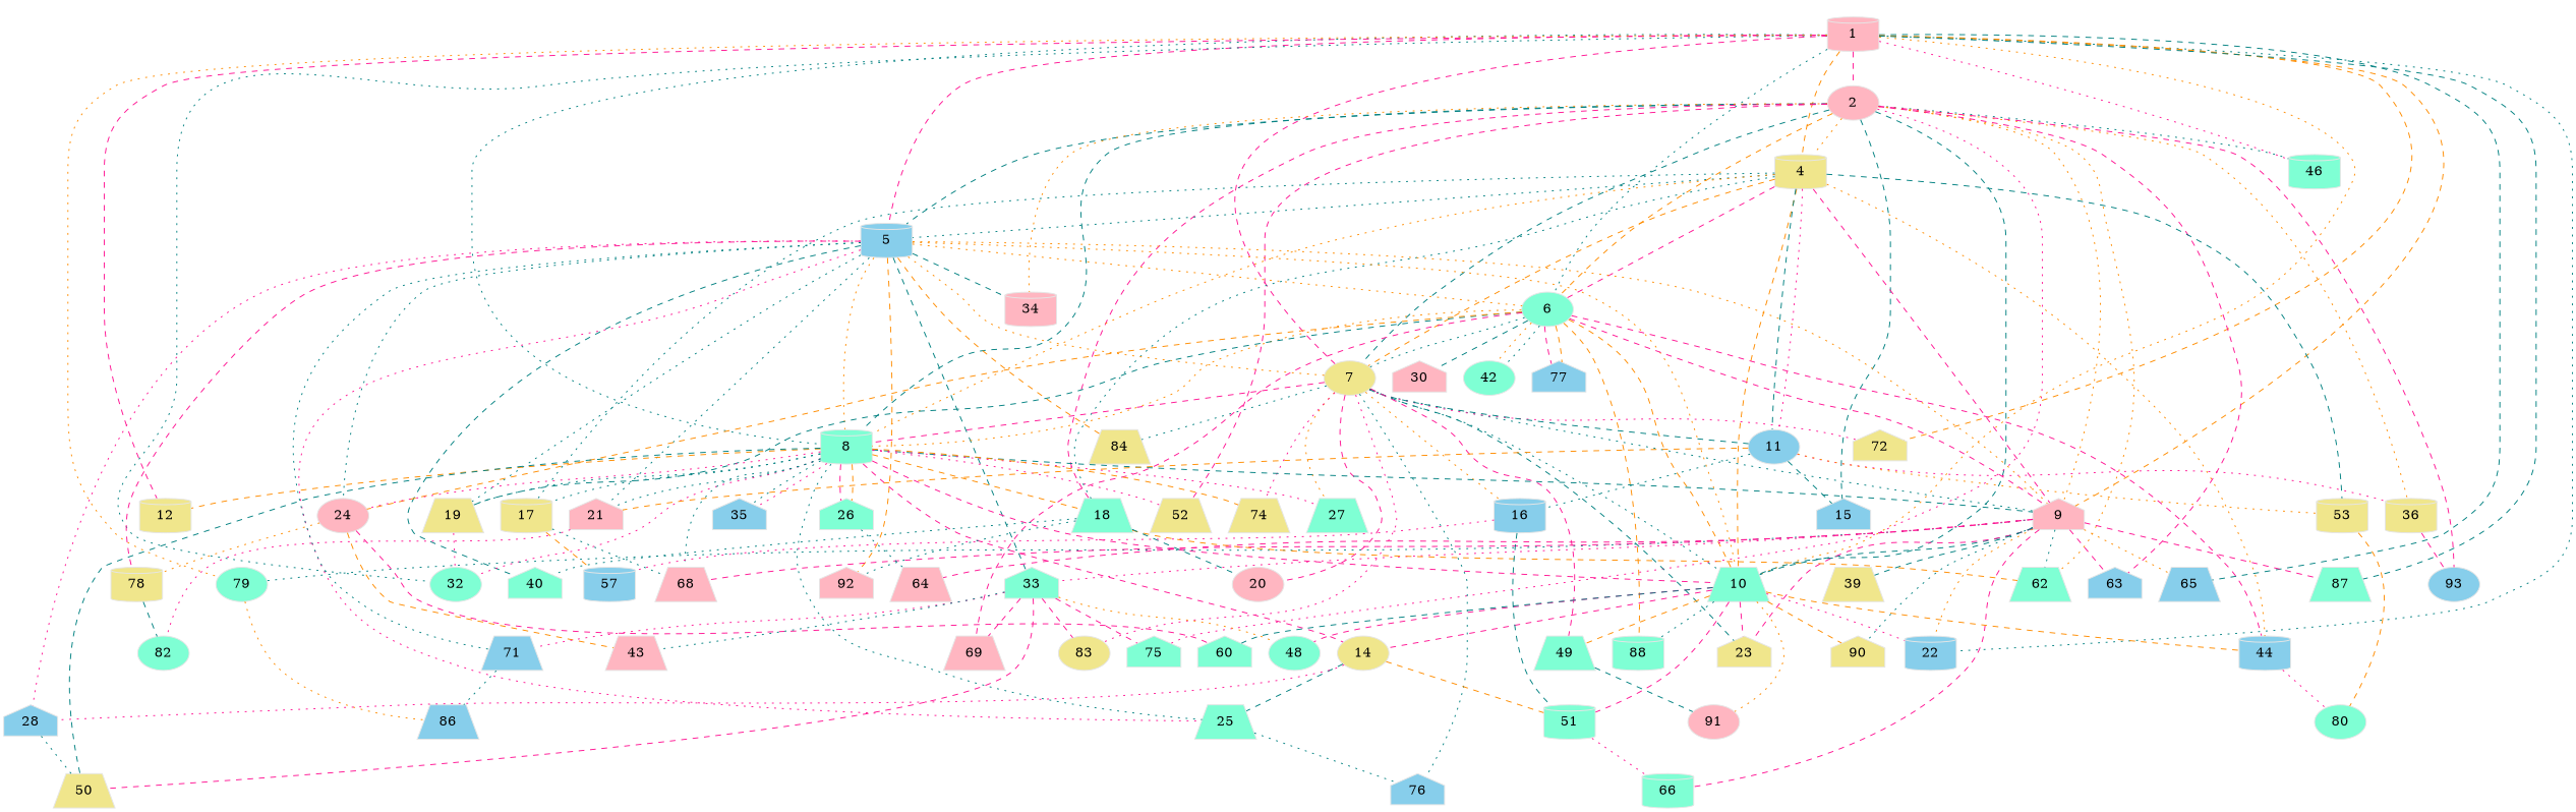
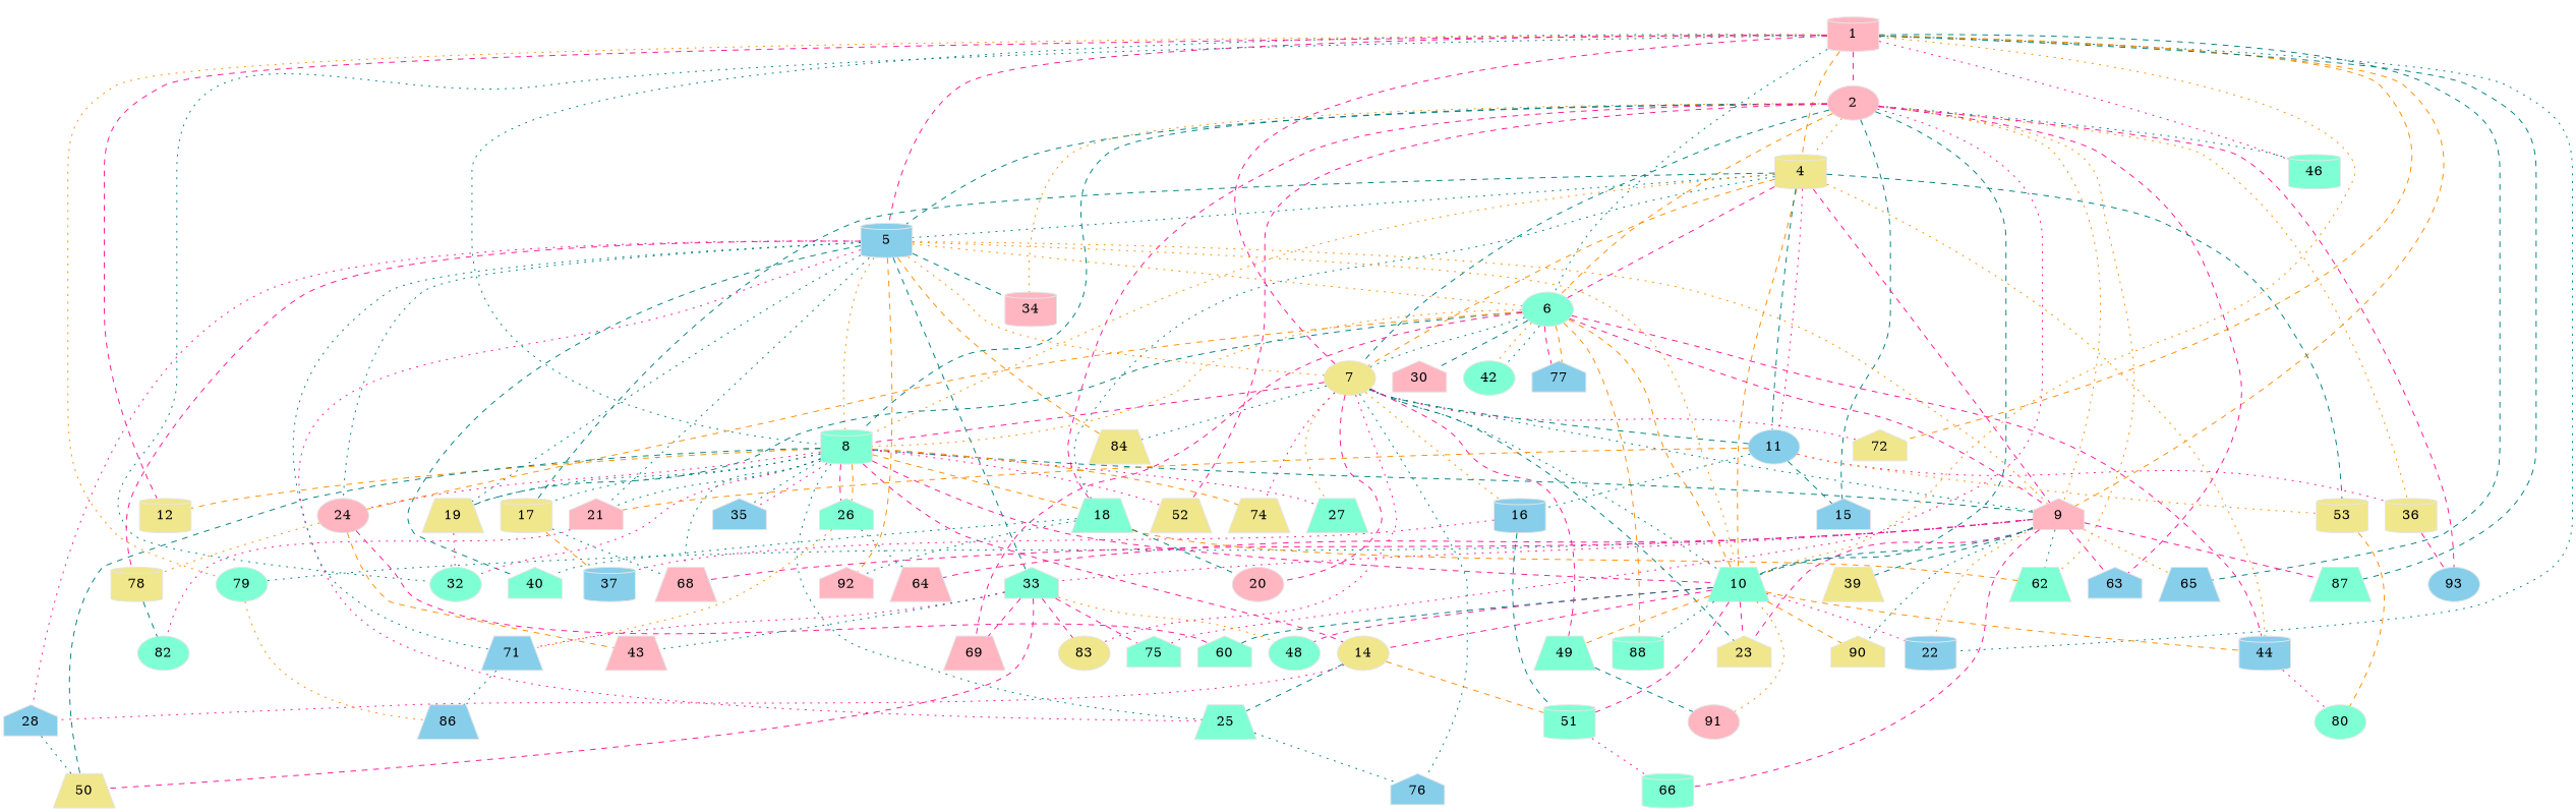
  graph {
    node [color=gray90 fillcolor=aquamarine shape=trapezium style=filled]
    edge [color=teal style=dashed]
    1 [fillcolor=lightpink shape=cylinder super="+47"]
    2 [fillcolor=lightpink shape=ellipse super="+3"]
    4 [fillcolor=khaki shape=cylinder super="+38"]
    5 [fillcolor=skyblue shape=cylinder super="+31"]
    6 [shape=ellipse super="+61"]
    7 [fillcolor=khaki shape=ellipse super="+13"]
    8 [shape=cylinder super="+41"]
    9 [fillcolor=lightpink shape=house super="+29"]
    10 [super="+37"]
    12 [fillcolor=khaki shape=cylinder]
    22 [fillcolor=skyblue shape=cylinder]
    32 [shape=ellipse super="+94"]
    46 [shape=cylinder]
    65 [fillcolor=skyblue super="+85"]
    72 [fillcolor=khaki shape=house]
    79 [shape=ellipse]
    87
    15 [fillcolor=skyblue shape=house]
    18
    34 [fillcolor=lightpink shape=cylinder]
    36 [fillcolor=khaki shape=cylinder]
    52 [fillcolor=khaki]
    62 [super="+81"]
    63 [fillcolor=skyblue shape=house]
    75 [shape=house]
    93 [fillcolor=skyblue shape=ellipse]
    11 [fillcolor=skyblue shape=ellipse super="+89"]
    17 [fillcolor=khaki shape=cylinder]
    44 [fillcolor=skyblue shape=cylinder super="+54"]
    53 [fillcolor=khaki shape=cylinder]
    19 [fillcolor=khaki]
    21 [fillcolor=lightpink shape=house super="+45"]
    24 [fillcolor=lightpink shape=ellipse]
    25 [super="+55"]
    28 [fillcolor=skyblue shape=house]
    33 [shape=house super="+67"]
    40 [shape=house]
    71 [fillcolor=skyblue super="+73"]
    78 [fillcolor=khaki shape=cylinder]
    84 [fillcolor=khaki]
    92 [fillcolor=lightpink shape=house]
    30 [fillcolor=lightpink shape=house]
    42 [shape=ellipse]
    69 [fillcolor=lightpink]
    77 [fillcolor=skyblue shape=house]
    88 [shape=cylinder]
    16 [fillcolor=skyblue shape=cylinder]
    20 [fillcolor=lightpink shape=ellipse]
    23 [fillcolor=khaki shape=house super="+70"]
    27
    49
    74 [fillcolor=khaki]
    76 [fillcolor=skyblue shape=house]
    83 [fillcolor=khaki shape=ellipse]
    14 [fillcolor=khaki shape=ellipse super="+56"]
    26 [shape=house]
    35 [fillcolor=skyblue shape=house]
    50 [fillcolor=khaki]
    68 [fillcolor=lightpink]
    39 [fillcolor=khaki]
    64 [fillcolor=lightpink]
    66 [shape=cylinder]
    90 [fillcolor=khaki shape=house]
    48 [shape=ellipse]
    51 [shape=cylinder super="+59"]
    60 [shape=house]
    91 [fillcolor=lightpink shape=ellipse]
    86 [fillcolor=skyblue]
-   57 [fillcolor=skyblue shape=cylinder]
+   57 [fillcolor=skyblue shape=cylinder label=37]
    80 [shape=ellipse]
    82 [shape=ellipse]
    43 [fillcolor=lightpink]
    1 -- 2 [color=deeppink weight=2]
    1 -- 4 [color=darkorange]
    1 -- 5 [color=deeppink]
    1 -- 6 [style=dotted]
    1 -- 7 [color=deeppink]
    1 -- 8 [style=dotted]
    1 -- 9 [color=darkorange]
    1 -- 10 [color=darkorange style=dotted]
    1 -- 12 [color=deeppink]
    1 -- 22 [style=dotted]
    1 -- 32 [style=dotted]
    1 -- 46 [color=deeppink style=dotted]
    1 -- 65 [weight=2]
    1 -- 72 [color=darkorange]
    1 -- 79 [color=darkorange style=dotted]
    1 -- 87
    2 -- 4 [color=darkorange style=dotted weight=2]
    2 -- 5 [weight=2]
    2 -- 6 [color=darkorange weight=2]
    2 -- 7 [weight=2]
    2 -- 8 [weight=2]
    2 -- 9 [color=darkorange style=dotted weight=2]
    2 -- 10 [weight=3]
    2 -- 46 [style=dotted]
    2 -- 15
    2 -- 18 [color=deeppink]
    2 -- 34 [color=darkorange style=dotted]
    2 -- 36 [color=darkorange style=dotted]
    2 -- 52 [color=deeppink]
    2 -- 62 [color=darkorange style=dotted]
    2 -- 63 [color=deeppink]
    2 -- 75 [color=deeppink style=dotted]
    2 -- 93 [color=deeppink]
    4 -- 5 [style=dotted]
    4 -- 6 [color=deeppink]
    4 -- 7 [color=darkorange]
    4 -- 8 [color=darkorange style=dotted]
    4 -- 9 [color=deeppink]
    4 -- 10 [color=darkorange]
    4 -- 18 [style=dotted]
    4 -- 11
    4 -- 11 [color=deeppink style=dotted]
-   4 -- 17 [style=dotted]
+   4 -- 17
    4 -- 44 [color=darkorange style=dotted]
    4 -- 53
    5 -- 6 [color=darkorange style=dotted]
    5 -- 7 [color=darkorange style=dotted]
    5 -- 8 [color=darkorange style=dotted]
    5 -- 9 [color=darkorange style=dotted]
    5 -- 10 [color=darkorange style=dotted]
    5 -- 34
    5 -- 19 [style=dotted]
    5 -- 21 [style=dotted weight=2]
    5 -- 24 [style=dotted]
    5 -- 25 [color=deeppink style=dotted]
    5 -- 28 [color=deeppink style=dotted]
    5 -- 33
    5 -- 40
    5 -- 71 [style=dotted]
    5 -- 78 [color=deeppink]
    5 -- 84 [color=darkorange]
    5 -- 92 [color=darkorange]
    6 -- 7 [style=dotted]
    6 -- 8 [color=darkorange style=dotted]
    6 -- 9 [color=deeppink weight=2]
    6 -- 10 [color=darkorange]
    6 -- 44 [color=deeppink]
    6 -- 19
    6 -- 24 [color=darkorange]
    6 -- 30
    6 -- 42 [color=darkorange style=dotted]
    6 -- 42 [style=dotted]
    6 -- 69 [color=deeppink]
    6 -- 77 [color=deeppink]
    6 -- 77 [color=darkorange]
    6 -- 88 [color=darkorange]
    7 -- 8 [color=deeppink]
    7 -- 9 [style=dotted]
    7 -- 10 [style=dotted]
    7 -- 72 [color=deeppink style=dotted]
    7 -- 11
    7 -- 84 [style=dotted]
    7 -- 16 [color=darkorange style=dotted]
    7 -- 20 [color=deeppink]
    7 -- 23
    7 -- 27 [color=darkorange style=dotted]
    7 -- 49 [color=deeppink]
    7 -- 74 [color=deeppink style=dotted]
    7 -- 76 [style=dotted]
    7 -- 83 [color=deeppink style=dotted]
    8 -- 9
    8 -- 10 [color=deeppink]
    8 -- 12 [color=darkorange]
    8 -- 32 [color=deeppink style=dotted]
    8 -- 18 [color=darkorange]
    8 -- 52 [color=deeppink style=dotted]
    8 -- 17 [style=dotted]
    8 -- 19 [style=dotted]
    8 -- 21 [style=dotted]
    8 -- 24 [color=deeppink style=dotted]
    8 -- 25 [style=dotted]
    8 -- 27 [color=deeppink style=dotted]
    8 -- 74 [color=darkorange]
    8 -- 14 [color=deeppink]
    8 -- 26 [color=deeppink]
    8 -- 26 [color=darkorange]
    8 -- 35 [style=dotted]
    8 -- 35 [color=deeppink style=dotted]
    8 -- 50
    8 -- 68 [style=dotted]
    9 -- 10
    9 -- 22 [color=darkorange style=dotted]
    9 -- 65 [color=darkorange style=dotted]
    9 -- 79 [style=dotted]
    9 -- 87 [color=deeppink]
    9 -- 62 [style=dotted]
    9 -- 63 [color=deeppink]
    9 -- 33 [color=deeppink style=dotted]
    9 -- 23 [color=deeppink]
    9 -- 68 [color=deeppink]
    9 -- 39 [weight=2]
    9 -- 64 [color=deeppink]
    9 -- 66 [color=deeppink]
    9 -- 90 [style=dotted]
    10 -- 22 [color=deeppink style=dotted]
    10 -- 44 [color=darkorange]
    10 -- 88 [style=dotted]
    10 -- 23 [color=deeppink]
    10 -- 49 [color=darkorange]
    10 -- 14 [color=deeppink]
    10 -- 90 [color=darkorange]
    10 -- 48 [color=deeppink]
    10 -- 51 [color=deeppink]
    10 -- 60
    10 -- 91 [color=darkorange style=dotted]
    79 -- 86 [color=darkorange style=dotted]
    18 -- 62 [color=darkorange]
    18 -- 40 [style=dotted]
    18 -- 92 [style=dotted]
    18 -- 20
    36 -- 93 [color=deeppink]
    11 -- 15
    11 -- 36 [color=deeppink style=dotted]
    11 -- 53 [color=darkorange style=dotted weight=2]
    11 -- 21 [color=darkorange]
    11 -- 16 [style=dotted]
    17 -- 68 [style=dotted]
    17 -- 57 [color=darkorange]
    44 -- 80 [color=deeppink style=dotted]
    53 -- 80 [color=darkorange]
    19 -- 32 [color=deeppink style=dotted]
    21 -- 82 [color=deeppink style=dotted]
    24 -- 78 [color=darkorange style=dotted]
    24 -- 60 [color=deeppink]
    24 -- 43 [color=darkorange]
    25 -- 76 [style=dotted]
    28 -- 50 [style=dotted]
    33 -- 75 [color=deeppink]
    33 -- 71 [color=deeppink style=dotted]
    33 -- 69 [color=deeppink]
    33 -- 83 [color=deeppink]
    33 -- 50 [color=deeppink]
    33 -- 48 [color=darkorange style=dotted]
    33 -- 43 [style=dotted]
    71 -- 86 [style=dotted]
    78 -- 82
    16 -- 51
    16 -- 57 [color=deeppink style=dotted]
    49 -- 91
    14 -- 25
    14 -- 28 [color=deeppink style=dotted]
    14 -- 51 [color=darkorange]
+   26 -- 71 [color=darkorange style=dotted]
    26 -- 64 [style=dotted]
    51 -- 66 [color=deeppink style=dotted]
  }
